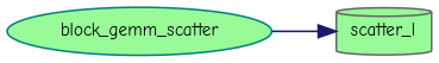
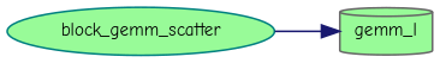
  digraph {
    rankdir=LR
    fontname="Comic Neue"
    node [fillcolor=palegreen fontname="Comic Neue" fontsize=10 style=filled]
    n1 [color=teal fontcolor=black height=0.2 label=block_gemm_scatter shape=ellipse width=0.4]
-   n2 [color=gray40 height=0.2 label=scatter_l shape=cylinder width=0.4]
+   n2 [color=gray40 height=0.2 label=gemm_l shape=cylinder width=0.4]
    n1 -> n2 [color=midnightblue fontname="Comic Neue" fontsize=10 labelfontname=Helvetica labelfontsize=10 style=solid]
  }
